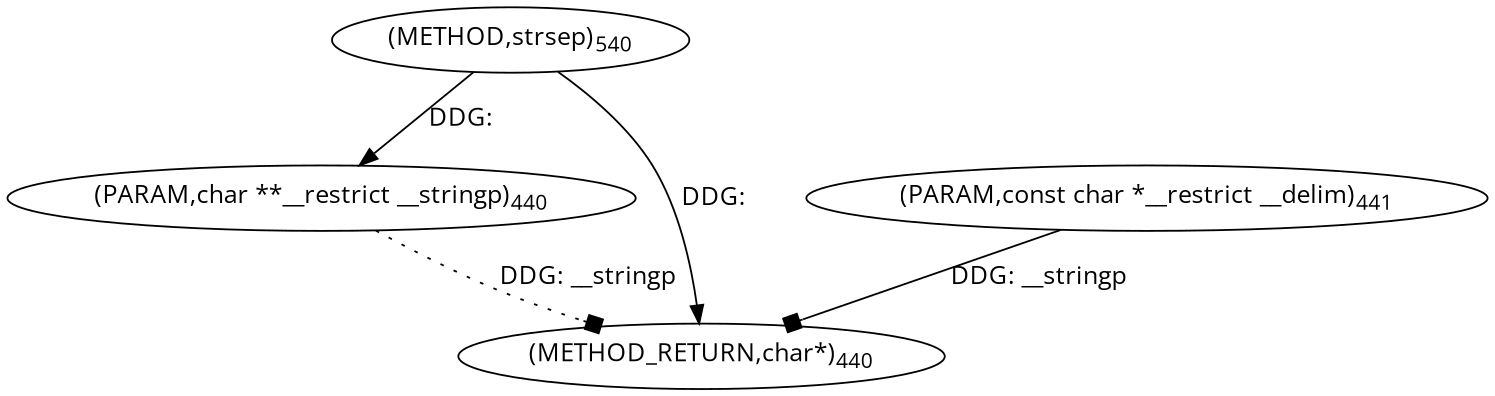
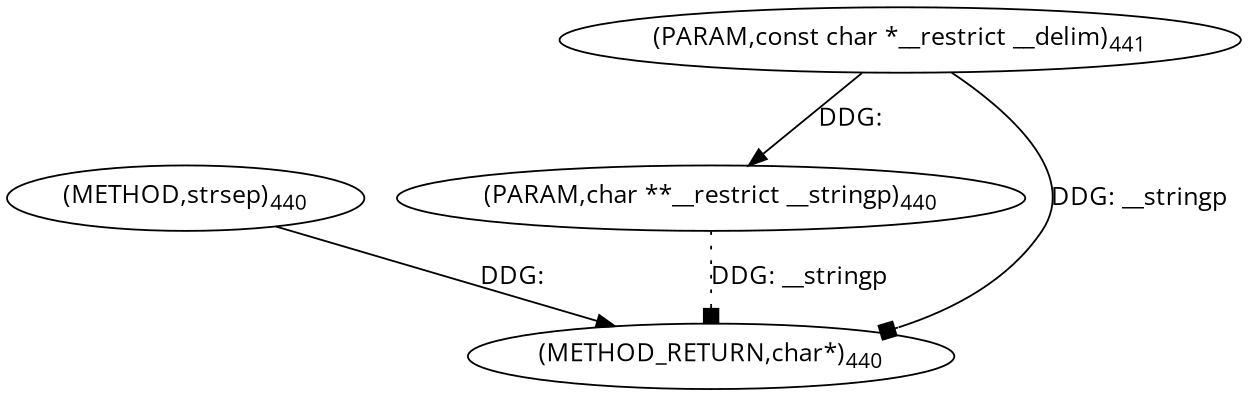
  digraph {
    fontname="Open Sans"
    node [fontname="Open Sans"]
    edge [arrowhead=normal fontname="Open Sans" style=solid]
-   n1 [label=<(METHOD,strsep)<SUB>540</SUB>>]
+   n1 [label=<(METHOD,strsep)<SUB>440</SUB>>]
    n2 [label=<(PARAM,char **__restrict __stringp)<SUB>440</SUB>>]
    n3 [label=<(METHOD_RETURN,char*)<SUB>440</SUB>>]
    n4 [label=<(PARAM,const char *__restrict __delim)<SUB>441</SUB>>]
-   n1 -> n2 [label="DDG: "]
+   n4 -> n2 [label="DDG: "]
    n1 -> n3 [label="DDG: "]
    n2 -> n3 [arrowhead=box label="DDG: __stringp" style=dotted]
    n4 -> n3 [arrowhead=box label="DDG: __stringp"]
  }
